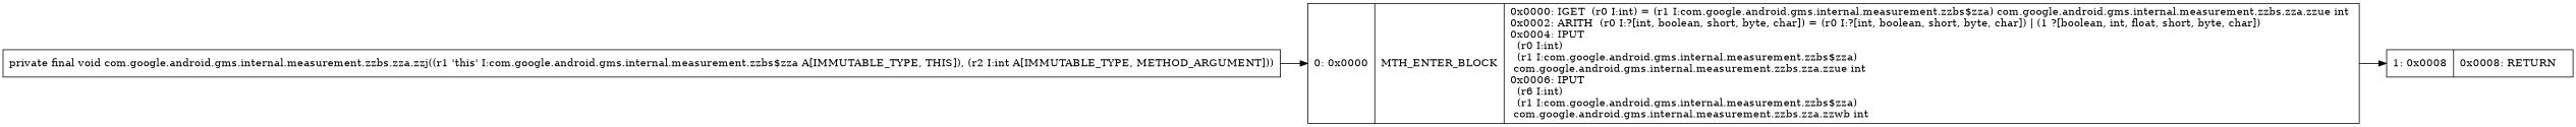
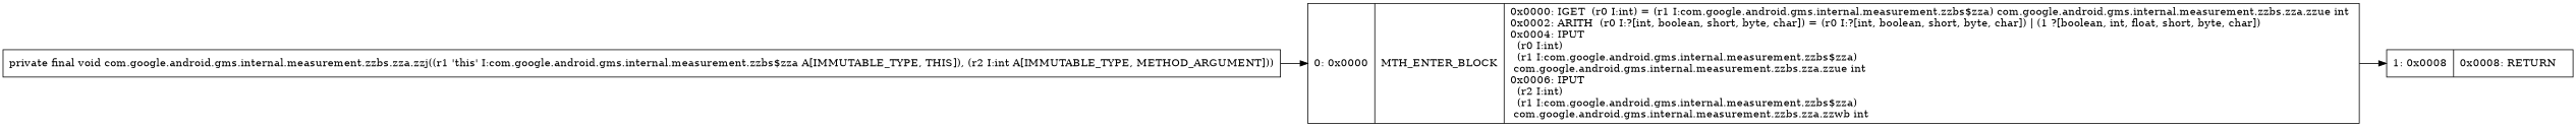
  digraph {
    rankdir=LR
    node [shape=record]
-   n1 [label="{0\:\ 0x0000|MTH_ENTER_BLOCK\l|0x0000: IGET  (r0 I:int) = (r1 I:com.google.android.gms.internal.measurement.zzbs$zza) com.google.android.gms.internal.measurement.zzbs.zza.zzue int \l0x0002: ARITH  (r0 I:?[int, boolean, short, byte, char]) = (r0 I:?[int, boolean, short, byte, char]) \| (1 ?[boolean, int, float, short, byte, char]) \l0x0004: IPUT  \l  (r0 I:int)\l  (r1 I:com.google.android.gms.internal.measurement.zzbs$zza)\l com.google.android.gms.internal.measurement.zzbs.zza.zzue int \l0x0006: IPUT  \l  (r6 I:int)\l  (r1 I:com.google.android.gms.internal.measurement.zzbs$zza)\l com.google.android.gms.internal.measurement.zzbs.zza.zzwb int \l}"]
+   n1 [label="{0\:\ 0x0000|MTH_ENTER_BLOCK\l|0x0000: IGET  (r0 I:int) = (r1 I:com.google.android.gms.internal.measurement.zzbs$zza) com.google.android.gms.internal.measurement.zzbs.zza.zzue int \l0x0002: ARITH  (r0 I:?[int, boolean, short, byte, char]) = (r0 I:?[int, boolean, short, byte, char]) \| (1 ?[boolean, int, float, short, byte, char]) \l0x0004: IPUT  \l  (r0 I:int)\l  (r1 I:com.google.android.gms.internal.measurement.zzbs$zza)\l com.google.android.gms.internal.measurement.zzbs.zza.zzue int \l0x0006: IPUT  \l  (r2 I:int)\l  (r1 I:com.google.android.gms.internal.measurement.zzbs$zza)\l com.google.android.gms.internal.measurement.zzbs.zza.zzwb int \l}"]
    n2 [label="{1\:\ 0x0008|0x0008: RETURN   \l}"]
    n3 [label="{private final void com.google.android.gms.internal.measurement.zzbs.zza.zzj((r1 'this' I:com.google.android.gms.internal.measurement.zzbs$zza A[IMMUTABLE_TYPE, THIS]), (r2 I:int A[IMMUTABLE_TYPE, METHOD_ARGUMENT])) }"]
    n1 -> n2
    n3 -> n1
  }
